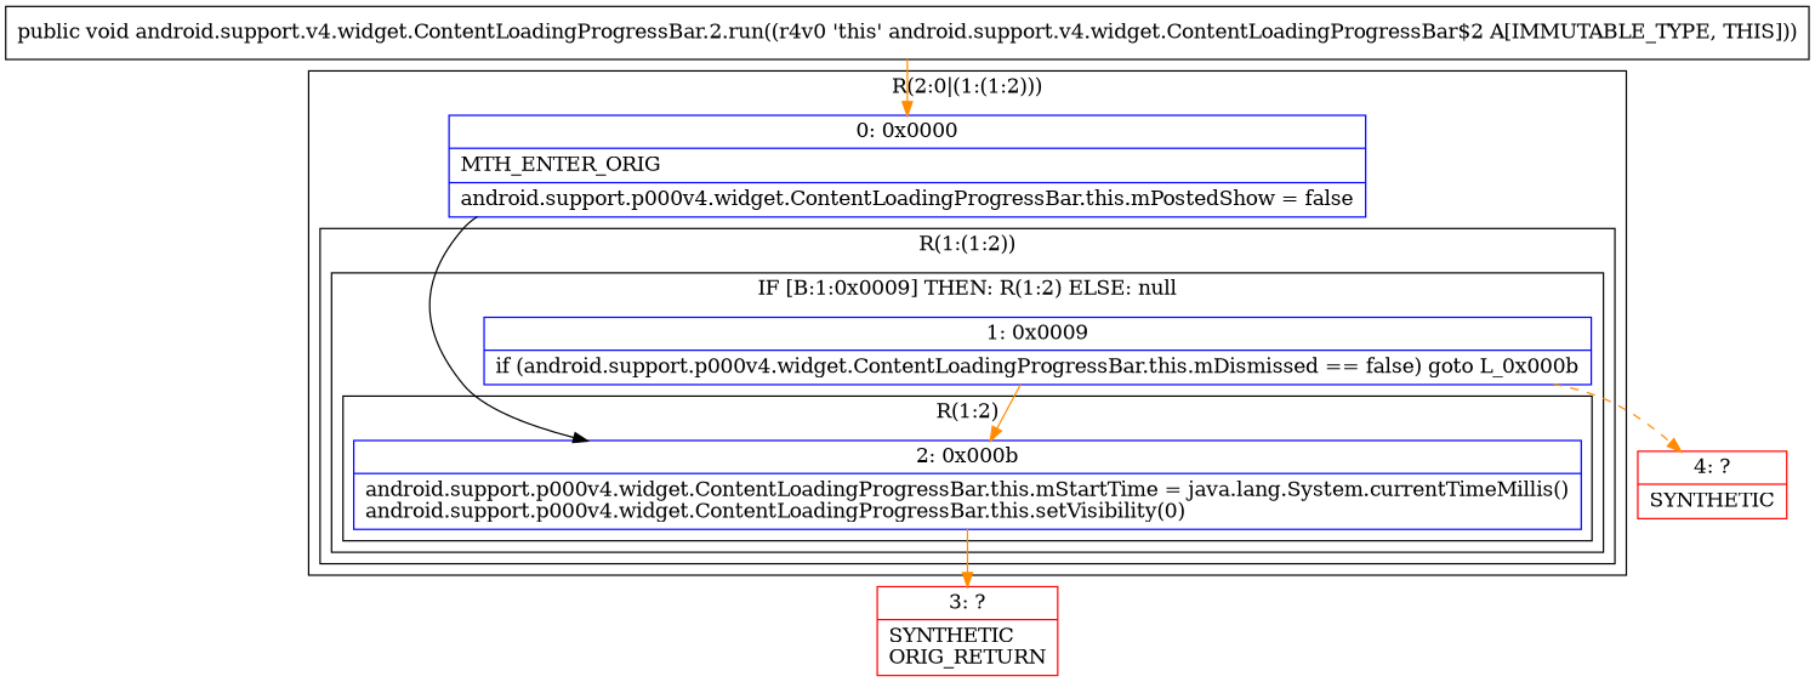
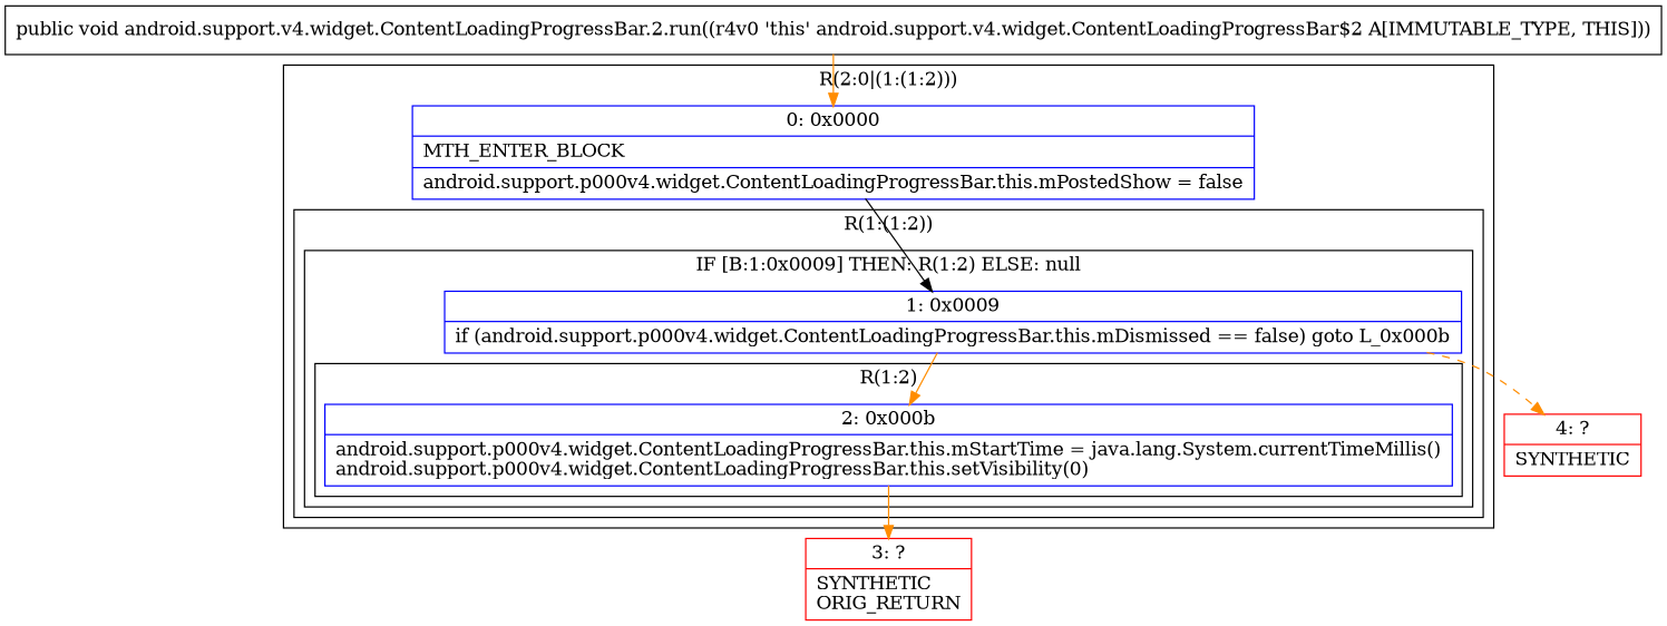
  digraph {
    node [color=blue shape=record]
    edge [color=darkorange]
    n1 [label="{2\:\ 0x000b|android.support.p000v4.widget.ContentLoadingProgressBar.this.mStartTime = java.lang.System.currentTimeMillis()\landroid.support.p000v4.widget.ContentLoadingProgressBar.this.setVisibility(0)\l}"]
    n2 [label="{1\:\ 0x0009|if (android.support.p000v4.widget.ContentLoadingProgressBar.this.mDismissed == false) goto L_0x000b\l}"]
-   n3 [label="{0\:\ 0x0000|MTH_ENTER_ORIG\l|android.support.p000v4.widget.ContentLoadingProgressBar.this.mPostedShow = false\l}"]
+   n3 [label="{0\:\ 0x0000|MTH_ENTER_BLOCK\l|android.support.p000v4.widget.ContentLoadingProgressBar.this.mPostedShow = false\l}"]
    n4 [color=red label="{3\:\ ?|SYNTHETIC\lORIG_RETURN\l}"]
    n5 [color=red label="{4\:\ ?|SYNTHETIC\l}"]
    n6 [label="{public void android.support.v4.widget.ContentLoadingProgressBar.2.run((r4v0 'this' android.support.v4.widget.ContentLoadingProgressBar$2 A[IMMUTABLE_TYPE, THIS])) }" color=""]
    subgraph cluster_1 {
      label="R(2:0|(1:(1:2)))"
      n3
      subgraph cluster_2 {
        label="R(1:(1:2))"
        subgraph cluster_3 {
          label="IF [B:1:0x0009] THEN: R(1:2) ELSE: null"
          n2
          subgraph cluster_4 {
            label="R(1:2)"
            n1
          }
        }
      }
    }
    n1 -> n4
    n2 -> n1
    n2 -> n5 [style=dashed]
-   n3 -> n1 [color=black]
+   n3 -> n2 [color=black]
    n6 -> n3
  }
